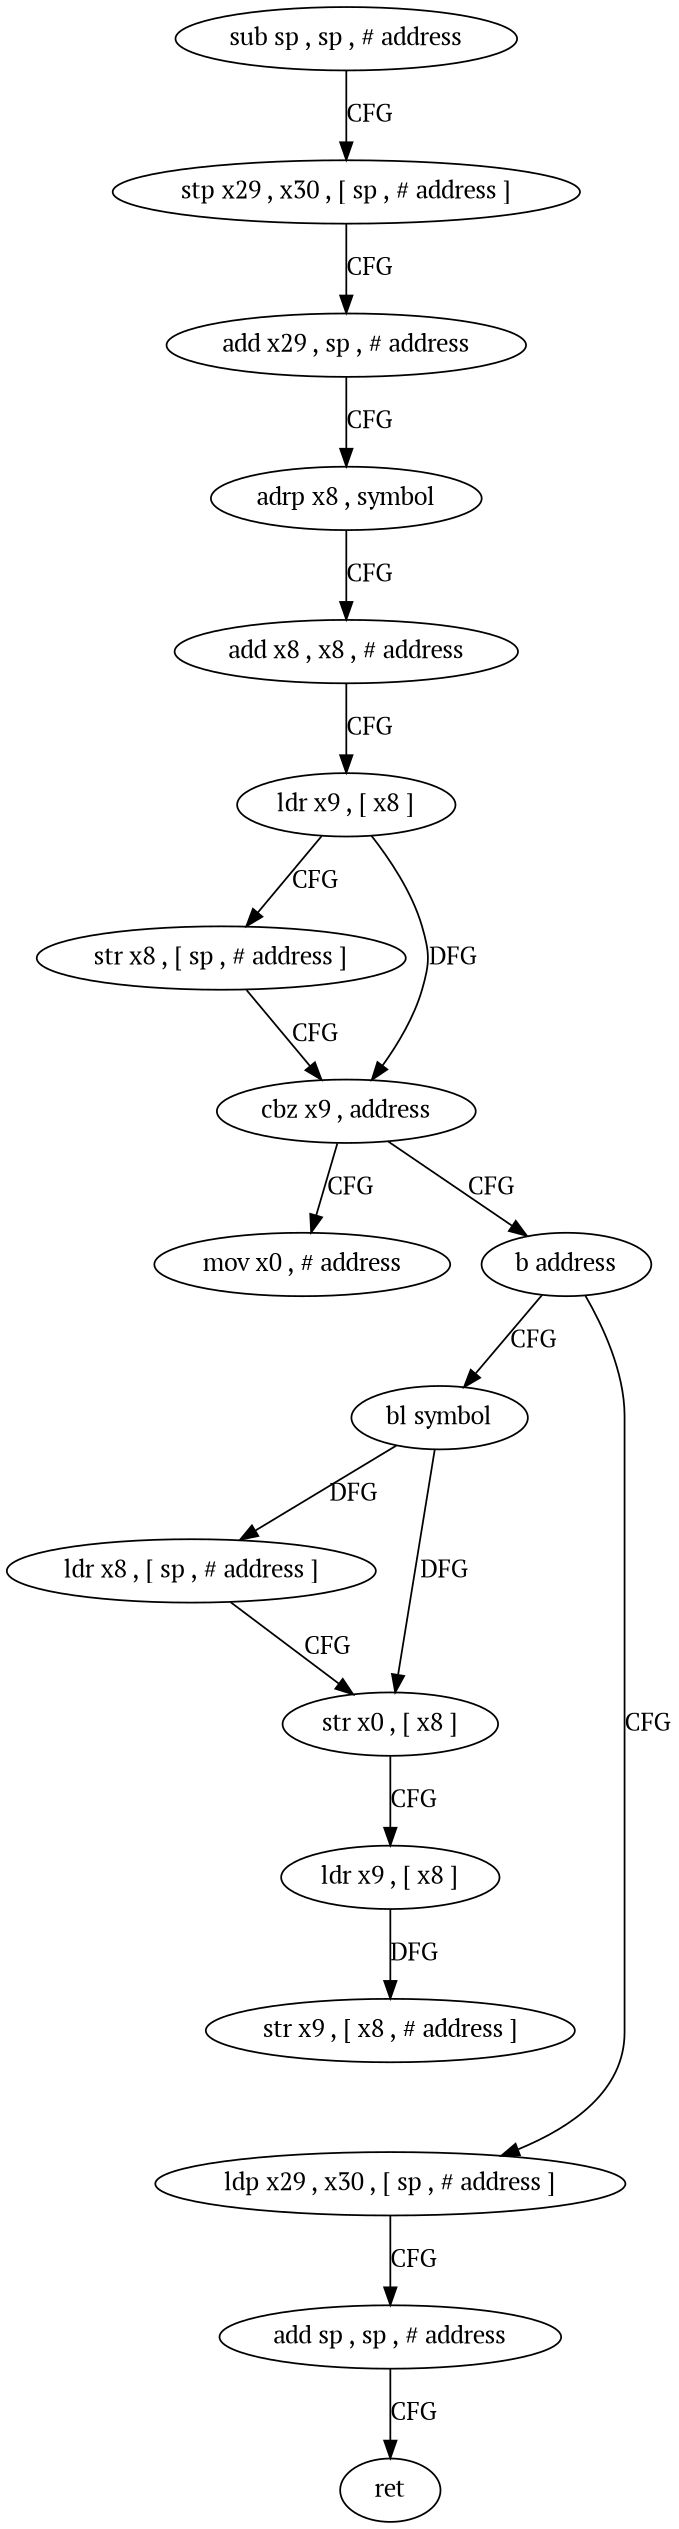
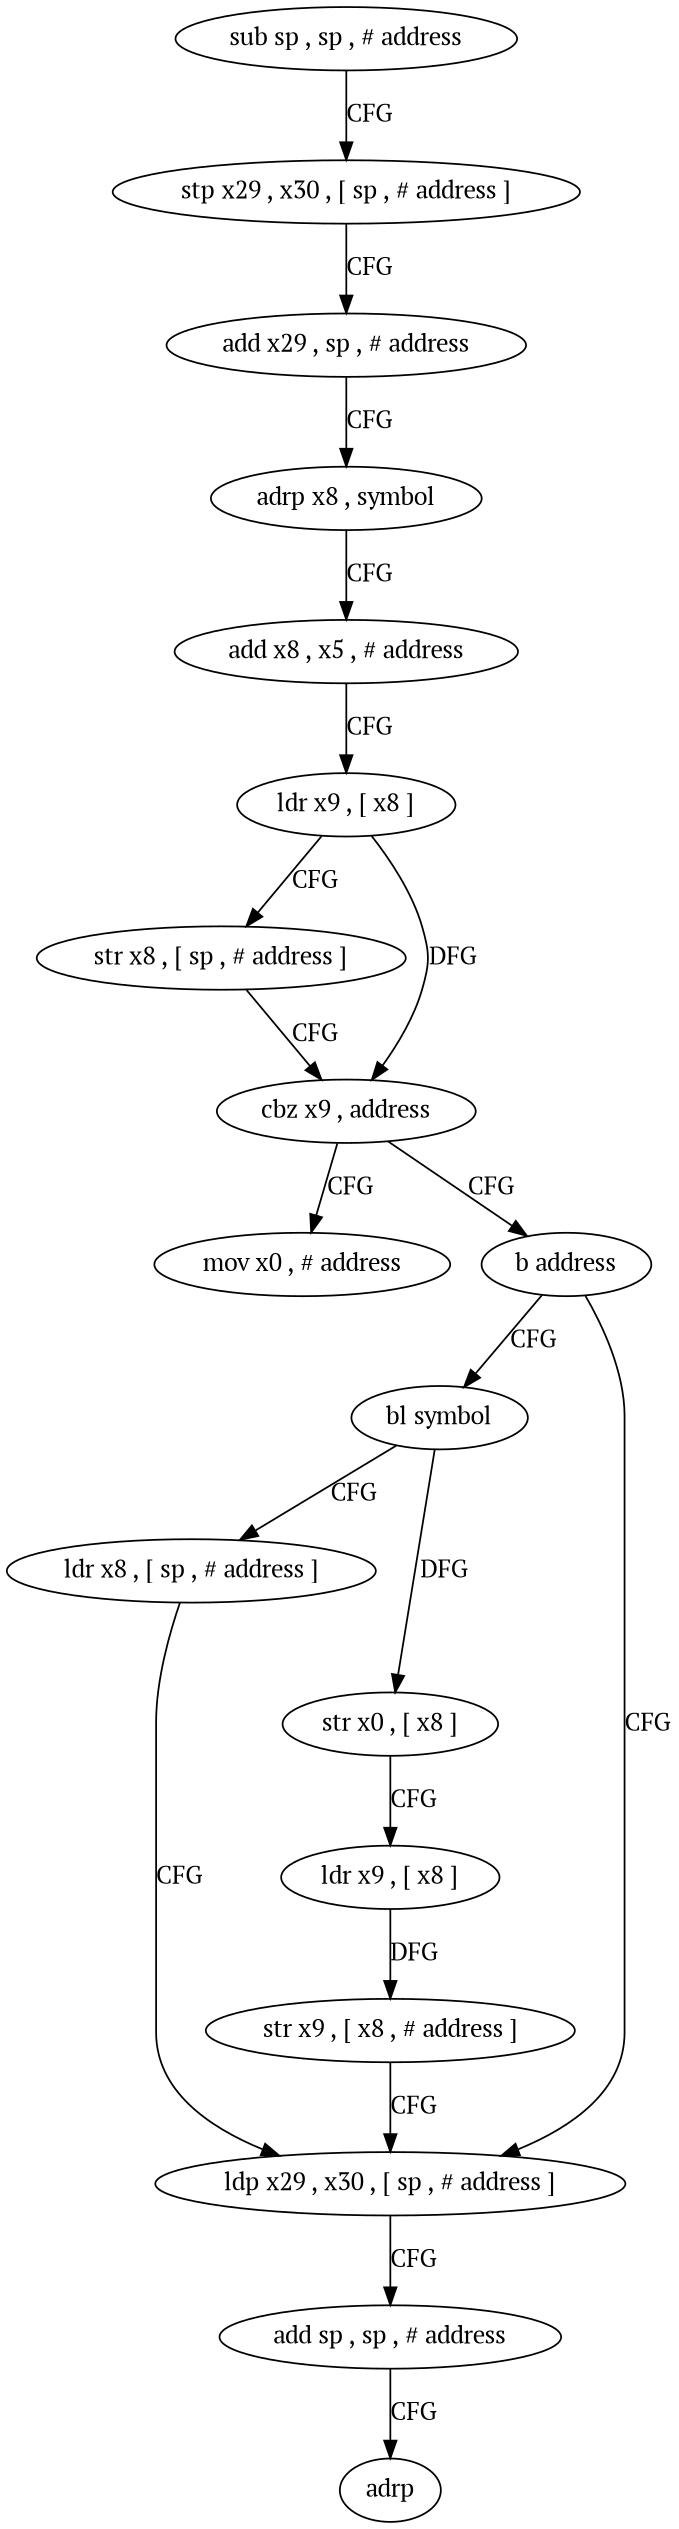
  digraph {
    fontname="PT Serif"
    node [fontname="PT Serif"]
    edge [fontname="PT Serif"]
    n1 [label="sub sp , sp , # address"]
    n2 [label="stp x29 , x30 , [ sp , # address ]"]
    n3 [label="add x29 , sp , # address"]
    n4 [label="adrp x8 , symbol"]
-   n5 [label="add x8 , x8 , # address"]
+   n5 [label="add x8 , x5 , # address"]
    n6 [label="ldr x9 , [ x8 ]"]
    n7 [label="str x8 , [ sp , # address ]"]
    n8 [label="cbz x9 , address"]
    n9 [label="mov x0 , # address"]
    n10 [label="b address"]
    n11 [label="bl symbol"]
    n12 [label="ldp x29 , x30 , [ sp , # address ]"]
    n13 [label="ldr x8 , [ sp , # address ]"]
    n14 [label="str x0 , [ x8 ]"]
    n15 [label="add sp , sp , # address"]
    n16 [label="ldr x9 , [ x8 ]"]
    n17 [label="str x9 , [ x8 , # address ]"]
-   n18 [label=ret]
+   n18 [label=adrp]
    n1 -> n2 [label=CFG]
    n2 -> n3 [label=CFG]
    n3 -> n4 [label=CFG]
    n4 -> n5 [label=CFG]
    n5 -> n6 [label=CFG]
    n6 -> n7 [label=CFG]
    n6 -> n8 [label=DFG]
    n7 -> n8 [label=CFG]
    n8 -> n9 [label=CFG]
    n8 -> n10 [label=CFG]
    n10 -> n11 [label=CFG]
    n10 -> n12 [label=CFG]
-   n11 -> n13 [label=DFG]
+   n11 -> n13 [label=CFG]
    n11 -> n14 [label=DFG]
    n12 -> n15 [label=CFG]
-   n13 -> n14 [label=CFG]
+   n13 -> n12 [label=CFG]
    n14 -> n16 [label=CFG]
    n15 -> n18 [label=CFG]
    n16 -> n17 [label=DFG]
+   n17 -> n12 [label=CFG]
  }
